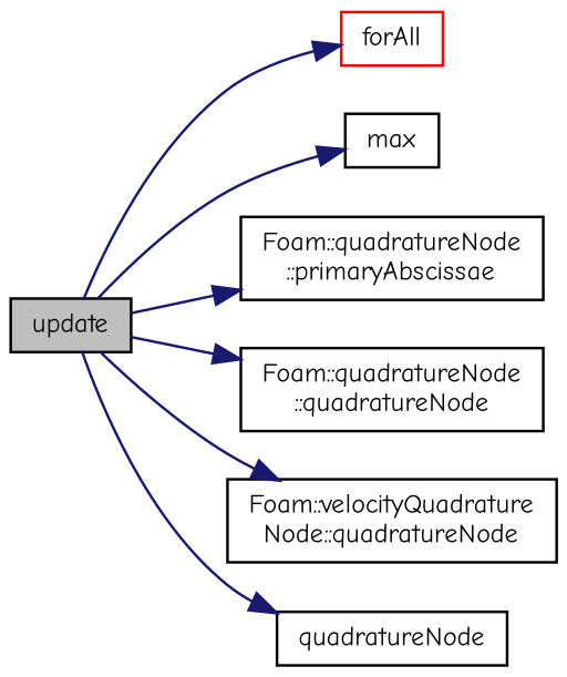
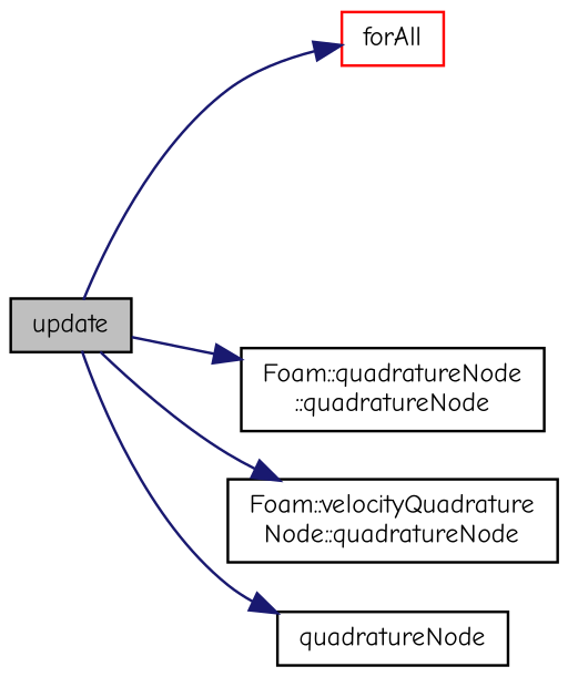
  digraph {
    fontname="Comic Neue"
    rankdir=LR
    node [color=black fontname="Comic Neue" fontsize=10 shape=record]
    edge [color=midnightblue fontname="Comic Neue" fontsize=10 labelfontname=Helvetica labelfontsize=10 style=solid]
    n1 [fillcolor=grey75 fontcolor=black height=0.2 label=update style=filled width=0.4]
    n2 [color=red height=0.2 label=forAll width=0.4]
-   n3 [height=0.2 label=max width=0.4]
-   n4 [height=0.2 label="Foam::quadratureNode\l::primaryAbscissae" width=0.4]
    n5 [height=0.2 label="Foam::quadratureNode\l::quadratureNode" width=0.4]
    n6 [height=0.2 label="Foam::velocityQuadrature\lNode::quadratureNode" width=0.4]
    n7 [height=0.2 label=quadratureNode width=0.4]
    n1 -> n2
-   n1 -> n3
-   n1 -> n4
    n1 -> n5
    n1 -> n6
    n1 -> n7
  }
